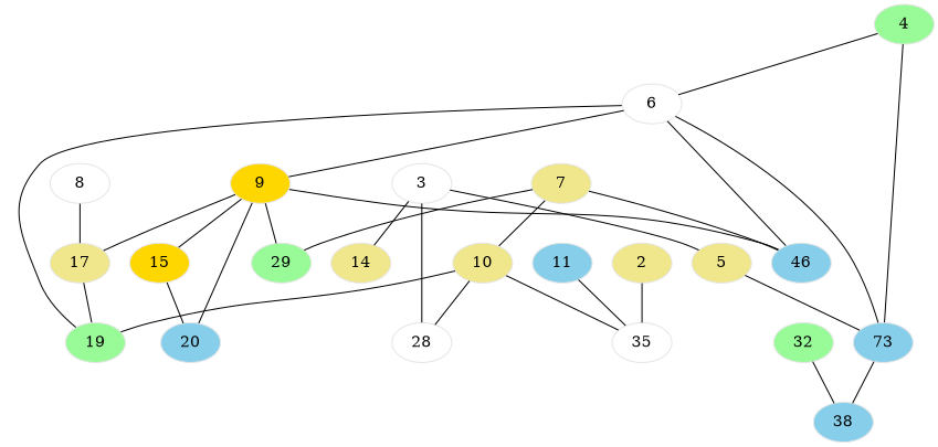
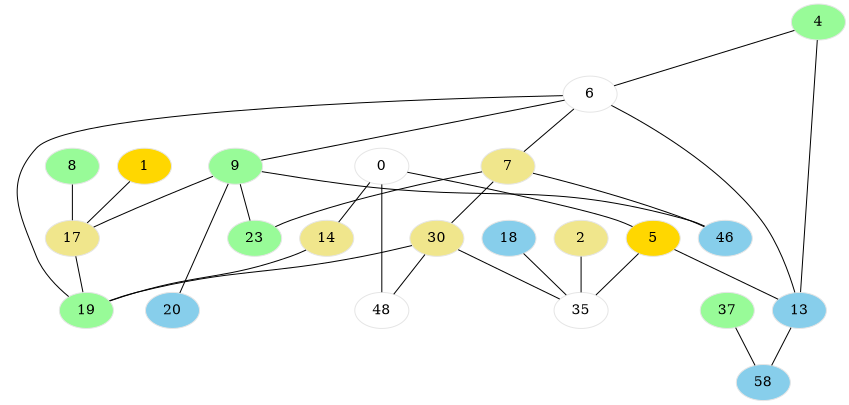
  graph {
    node [color=gray90 fillcolor=khaki style=filled]
    edge [weight=1.0]
+   1 [fillcolor=gold]
    17
    19 [fillcolor=palegreen]
    35 [fillcolor=white]
    2
-   3 [fillcolor=white]
+   3 [fillcolor=white label=0]
    14
-   28 [fillcolor=white]
-   5
-   32 [fillcolor=palegreen]
-   38 [fillcolor=skyblue]
+   28 [fillcolor=white label=48]
+   5 [fillcolor=gold]
+   32 [fillcolor=palegreen label=37]
+   38 [fillcolor=skyblue label=58]
    4 [fillcolor=palegreen]
    6 [fillcolor=white]
-   13 [fillcolor=skyblue label=73]
+   13 [fillcolor=skyblue]
    7
-   9 [fillcolor=gold]
-   10
+   9 [fillcolor=palegreen]
+   10 [label=30]
    n18 [fillcolor=skyblue label=46]
-   29 [fillcolor=palegreen]
-   15 [fillcolor=gold]
+   29 [fillcolor=palegreen label=23]
    20 [fillcolor=skyblue]
-   8 [fillcolor=white]
-   11 [fillcolor=skyblue]
+   8 [fillcolor=palegreen]
+   11 [fillcolor=skyblue label=18]
+   1 -- 17 [weight=2.0]
    17 -- 19
    2 -- 35
    3 -- 14
    3 -- 28 [weight=2.0]
    3 -- 5
+   14 -- 19
+   5 -- 35 [weight=2.0]
    5 -- 13
    32 -- 38
    4 -- 6
    4 -- 13 [weight=2.0]
    6 -- 19
    6 -- 13
-   6 -- n18
+   6 -- 7
    6 -- 9
    13 -- 38
    7 -- 10
    7 -- n18
    7 -- 29
    9 -- 17
    9 -- n18
    9 -- 29
-   9 -- 15
    9 -- 20
    10 -- 19
    10 -- 35
    10 -- 28
-   15 -- 20
    8 -- 17
    11 -- 35
  }
